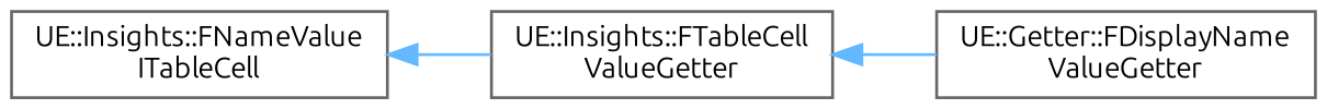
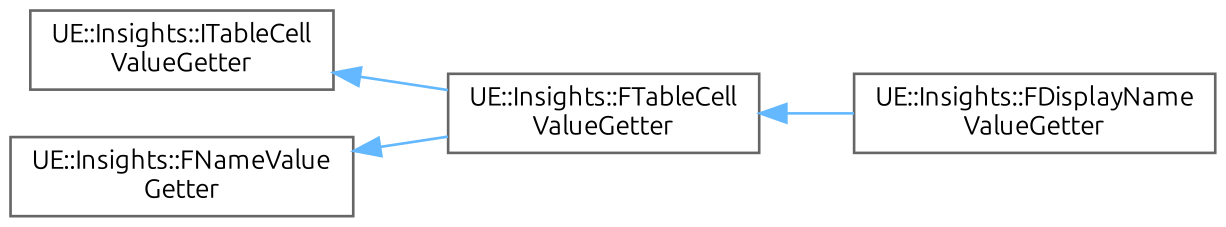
  digraph {
    fontname=Ubuntu
    rankdir=LR
    node [color=grey40 fillcolor=white fontname=Ubuntu fontsize=10 shape=box style=filled]
    edge [color=steelblue1 dir=back fontname=Ubuntu fontsize=10 labelfontname=Helvetica labelfontsize=10 style=solid]
+   n1 [height=0.2 label="UE::Insights::ITableCell\lValueGetter" width=0.4]
    n2 [height=0.2 label="UE::Insights::FTableCell\lValueGetter" width=0.4]
-   n3 [height=0.2 label="UE::Getter::FDisplayName\lValueGetter" width=0.4]
-   n4 [height=0.2 label="UE::Insights::FNameValue\lITableCell" width=0.4]
+   n3 [height=0.2 label="UE::Insights::FDisplayName\lValueGetter" width=0.4]
+   n4 [height=0.2 label="UE::Insights::FNameValue\lGetter" width=0.4]
+   n1 -> n2
    n2 -> n3
    n4 -> n2
  }
